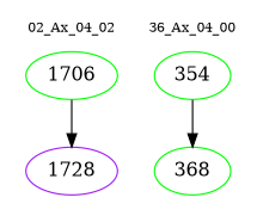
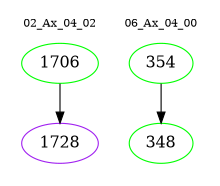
  digraph {
    node [color=green]
    edge [color=black]
    n1 [label=1706]
    n2 [color=purple label=1728]
    n3 [label=354]
-   n4 [label=368]
+   n4 [label=348]
    subgraph cluster_1 {
      color=white
      fontsize=10
      label="02_Ax_04_02"
      n1
      n2
    }
    subgraph cluster_2 {
      color=white
      fontsize=10
-     label="36_Ax_04_00"
+     label="06_Ax_04_00"
      n3
      n4
    }
    n1 -> n2
    n3 -> n4
  }
